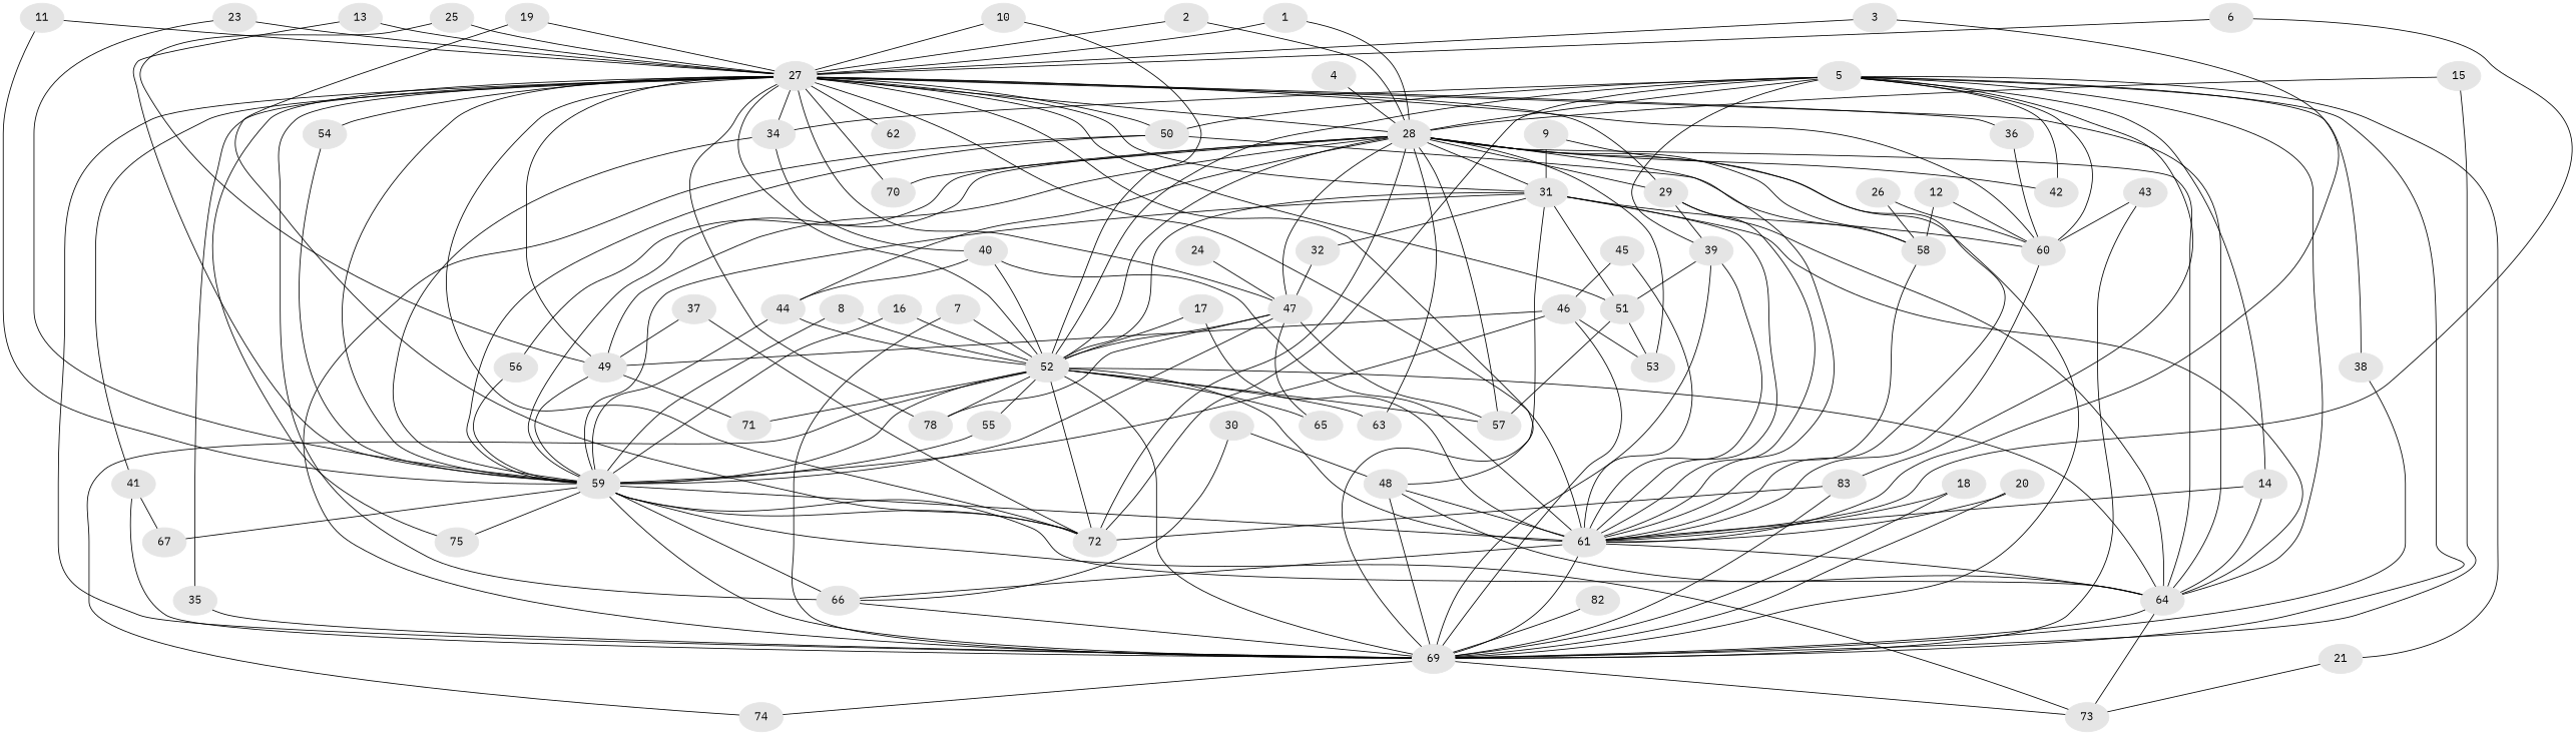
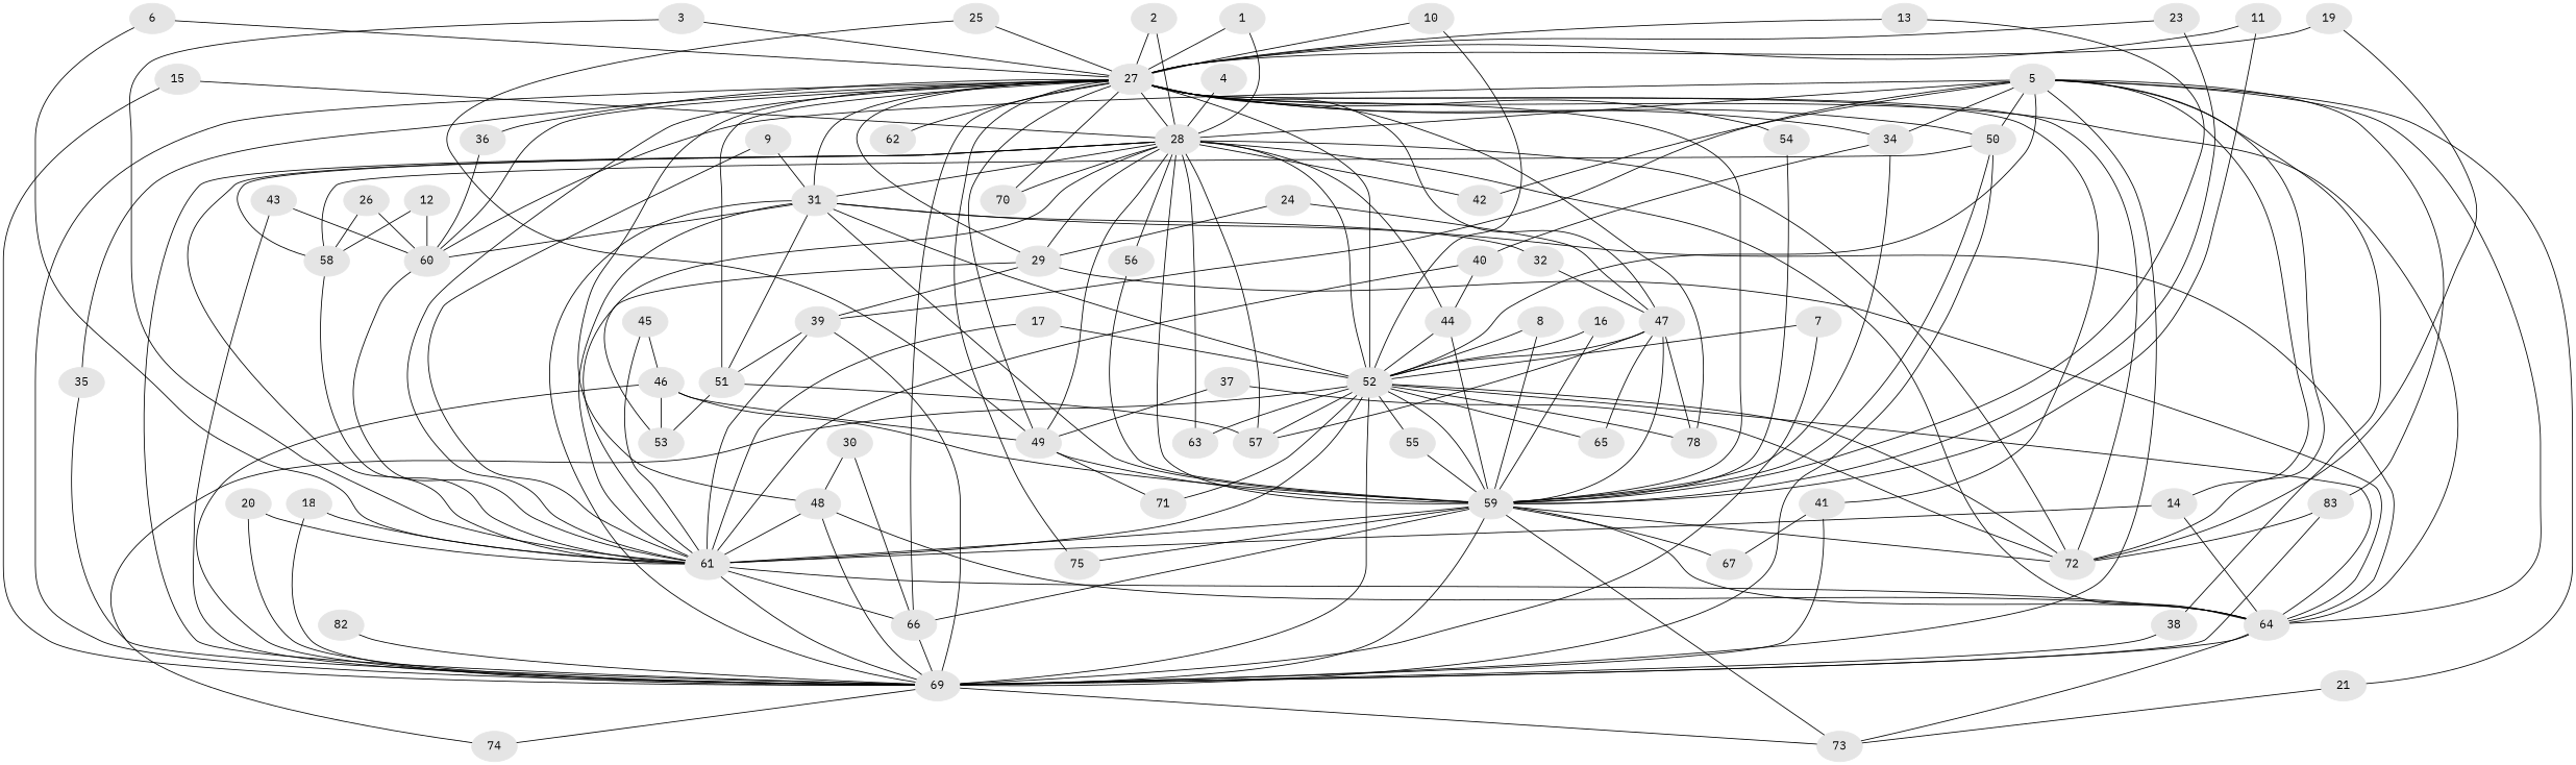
  graph {
    fontname="IBM Plex Mono"
    node [color=gray90 fontname="IBM Plex Mono" style=filled]
    edge [fontname="IBM Plex Mono" weight=1.0]
    1
    27
    28
    61
    34
    50
    52
    60
    64
    69
    72
    59
    31
    29
    47
    49
    35
    36
    41
    48
    51
    54
    62
    66
    n25 [label=78]
    70
    75
    42
    58
    44
    53
    56
    57
    63
    2
    3
    4
    5
    14
    21
    n41 [label=83]
    38
    39
    73
    40
    65
    71
    55
    74
    6
    7
    8
    67
    9
    32
    10
    11
    12
    13
    15
    16
    17
    18
    19
    20
    n66 [label=82]
    23
    24
    25
    26
    30
    37
    43
    45
    46
    1 -- 27
    1 -- 28
    27 -- 28 [weight=2.0]
    27 -- 61 [weight=2.0]
    27 -- 34
    27 -- 50
    27 -- 52 [weight=4.0]
    27 -- 60
    27 -- 64 [weight=2.0]
    27 -- 69 [weight=2.0]
    27 -- 72
    27 -- 59 [weight=4.0]
    27 -- 31 [weight=3.0]
    27 -- 29
    27 -- 47
    27 -- 49
    27 -- 35
    27 -- 36
    27 -- 41
    27 -- 48
    27 -- 51 [weight=2.0]
    27 -- 54 [weight=2.0]
    27 -- 62 [weight=2.0]
    27 -- 66
    27 -- n25
    27 -- 70
    27 -- 75
    28 -- 61
    28 -- 52 [weight=3.0]
    28 -- 64
    28 -- 69 [weight=2.0]
    28 -- 72
    28 -- 59 [weight=2.0]
    28 -- 31
    28 -- 29
-   28 -- 47
    28 -- 49
    28 -- 70
    28 -- 42
    28 -- 58
    28 -- 44
    28 -- 53
    28 -- 56
    28 -- 57
    28 -- 63
    61 -- 64
    61 -- 69
    61 -- 66
    34 -- 59
    34 -- 40
    50 -- 69
    50 -- 59
    50 -- 58
    52 -- 61 [weight=2.0]
    52 -- 64
    52 -- 69 [weight=2.0]
    52 -- 72
    52 -- 59 [weight=2.0]
    52 -- n25
    52 -- 57
    52 -- 63
    52 -- 65
    52 -- 71
    52 -- 55
    52 -- 74
    60 -- 61
    64 -- 69 [weight=2.0]
    64 -- 73
    69 -- 73 [weight=2.0]
    69 -- 74
    59 -- 61 [weight=3.0]
    59 -- 64 [weight=4.0]
    59 -- 69 [weight=3.0]
    59 -- 72
    59 -- 66 [weight=3.0]
    59 -- 75
    59 -- 73
    59 -- 67 [weight=2.0]
    31 -- 61
    31 -- 52
    31 -- 60
    31 -- 64
    31 -- 69 [weight=2.0]
    31 -- 59 [weight=3.0]
    31 -- 51
    31 -- 32
    29 -- 61
    29 -- 64
    29 -- 39
    47 -- 52 [weight=2.0]
    47 -- 59
    47 -- n25
    47 -- 57
    47 -- 65
    49 -- 59
    49 -- 71
    35 -- 69
    36 -- 60
    41 -- 69
    41 -- 67
    48 -- 61
    48 -- 64
    48 -- 69
    51 -- 53
    51 -- 57
    54 -- 59
    66 -- 69
    58 -- 61
    44 -- 52
    44 -- 59
    56 -- 59
    2 -- 27
    2 -- 28
    3 -- 27
    3 -- 61
    4 -- 28
    5 -- 28 [weight=2.0]
    5 -- 34
    5 -- 50 [weight=2.0]
    5 -- 52
    5 -- 60
    5 -- 64
    5 -- 69
    5 -- 72
    5 -- 42
    5 -- 14
    5 -- 21
    5 -- n41
    5 -- 38
    5 -- 39
    14 -- 61
    14 -- 64
    21 -- 73
    n41 -- 69
    n41 -- 72
    38 -- 69
    39 -- 61
    39 -- 69 [weight=2.0]
    39 -- 51
    40 -- 61 [weight=2.0]
-   40 -- 52
    40 -- 44
    55 -- 59
    6 -- 27
    6 -- 61
    7 -- 52
    7 -- 69
    8 -- 52
    8 -- 59
    9 -- 61
    9 -- 31
    32 -- 47
    10 -- 27
    10 -- 52
    11 -- 27
    11 -- 59
    12 -- 60
    12 -- 58
    13 -- 27
    13 -- 59
    15 -- 28
    15 -- 69
    16 -- 52
    16 -- 59
    17 -- 61
    17 -- 52
    18 -- 61
    18 -- 69
    19 -- 27
    19 -- 72
    20 -- 61
    20 -- 69
    n66 -- 69
    23 -- 27
    23 -- 59
+   24 -- 29
    24 -- 47
    25 -- 27
    25 -- 49
    26 -- 60
    26 -- 58
    30 -- 48
    30 -- 66
    37 -- 72
    37 -- 49
    43 -- 60
    43 -- 69
    45 -- 61
    45 -- 46
    46 -- 69
    46 -- 59
    46 -- 49
    46 -- 53
  }
